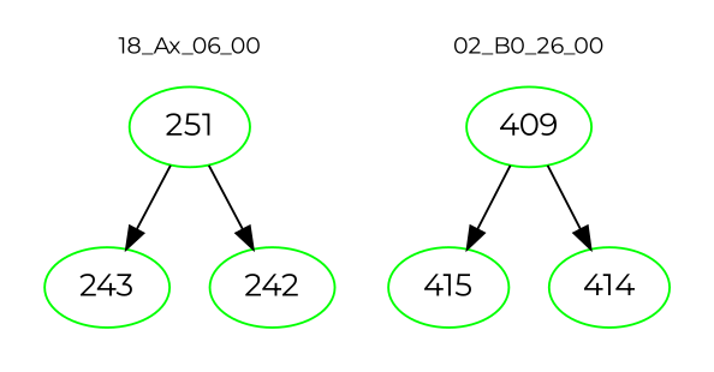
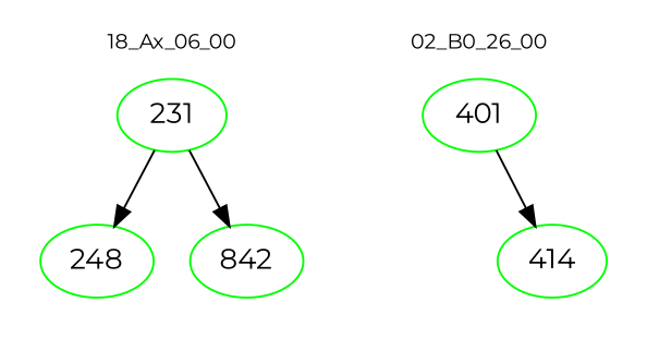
  digraph {
    fontname=Montserrat
    node [color=green fontname=Montserrat]
    edge [color=black fontname=Montserrat]
-   n1 [label=251]
-   n2 [label=243]
-   n3 [label=242]
-   n4 [label=409]
-   n5 [label=415]
+   n1 [label=231]
+   n2 [label=248]
+   n3 [label=842]
+   n4 [label=401]
    n6 [label=414]
    subgraph cluster_1 {
      color=white
      fontsize=10
      label="18_Ax_06_00"
      n1
      n2
      n3
    }
    subgraph cluster_2 {
      color=white
      fontsize=10
      label="02_B0_26_00"
      n4
-     n5
      n6
    }
    n1 -> n2
    n1 -> n3
-   n4 -> n5
    n4 -> n6
  }
